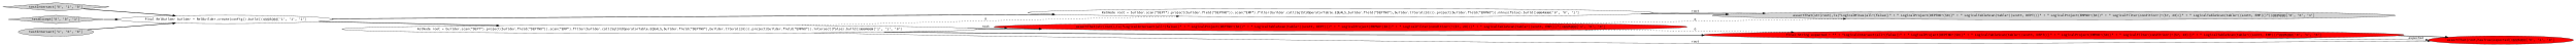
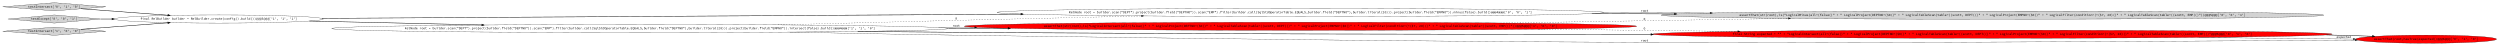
  digraph {
    rankdir=LR
    fontname="Source Code Pro"
    node [fillcolor=lightgray shape=ellipse style=filled fontname="Source Code Pro"]
    edge [style=bold fontname="Source Code Pro"]
    n1 [fillcolor=white label="final RelBuilder builder = RelBuilder.create(config().build())@@@3@@@['1', '1', '1']"]
    n2 [fillcolor=white label="RelNode root = builder.scan(\"DEPT\").project(builder.field(\"DEPTNO\")).scan(\"EMP\").filter(builder.call(SqlStdOperatorTable.EQUALS,builder.field(\"DEPTNO\"),builder.literal(20))).project(builder.field(\"EMPNO\")).intersect(false).build()@@@4@@@['1', '1', '0']"]
    n3 [fillcolor=white label="RelNode root = builder.scan(\"DEPT\").project(builder.field(\"DEPTNO\")).scan(\"EMP\").filter(builder.call(SqlStdOperatorTable.EQUALS,builder.field(\"DEPTNO\"),builder.literal(20))).project(builder.field(\"EMPNO\")).minus(false).build()@@@4@@@['0', '0', '1']"]
    n4 [label="assertThat(str(root),is(\"LogicalMinus(all=(false()\" + \" LogicalProject(DEPTNO=($0()\" + \" LogicalTableScan(table=((scott, DEPT(()\" + \" LogicalProject(EMPNO=($0()\" + \" LogicalFilter(condition=(=($7, 20)()\" + \" LogicalTableScan(table=((scott, EMP(()\"))@@@5@@@['0', '0', '1']"]
    n5 [fillcolor=red label="final String expected = \"\" + \"LogicalIntersect(all=(false()\" + \" LogicalProject(DEPTNO=($0()\" + \" LogicalTableScan(table=((scott, DEPT(()\" + \" LogicalProject(EMPNO=($0()\" + \" LogicalFilter(condition=(=($7, 20)()\" + \" LogicalTableScan(table=((scott, EMP(()\"@@@5@@@['0', '1', '0']"]
    n6 [fillcolor=red label="assertThat(root,hasTree(expected))@@@6@@@['0', '1', '0']"]
    n7 [label="testIntersect['0', '1', '0']" shape=diamond]
    n8 [fillcolor=red label="assertThat(str(root),is(\"LogicalIntersect(all=(false()\" + \" LogicalProject(DEPTNO=($0()\" + \" LogicalTableScan(table=((scott, DEPT(()\" + \" LogicalProject(EMPNO=($0()\" + \" LogicalFilter(condition=(=($7, 20)()\" + \" LogicalTableScan(table=((scott, EMP(()\"))@@@5@@@['1', '0', '0']"]
    n9 [label="testExcept['0', '0', '1']" shape=diamond]
-   n10 [label="testIntersect['1', '0', '0']"]
+   n10 [label="testIntersect['1', '0', '0']" shape=diamond]
    n1 -> n2
    n1 -> n3
    n2 -> n3 [label=0 style=dashed]
    n2 -> n5
    n2 -> n6 [label=root style=solid]
    n2 -> n8 [label=root style=solid]
    n2 -> n8
    n3 -> n4 [label=root style=solid]
    n3 -> n4
    n5 -> n6 [label=expected style=solid]
    n5 -> n6
    n7 -> n1
    n8 -> n4 [label=0 style=dashed]
    n8 -> n5 [label=0 style=dashed]
    n9 -> n1
    n10 -> n1
  }
